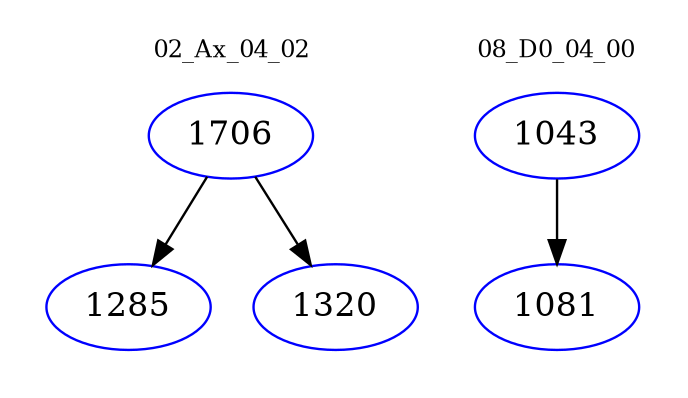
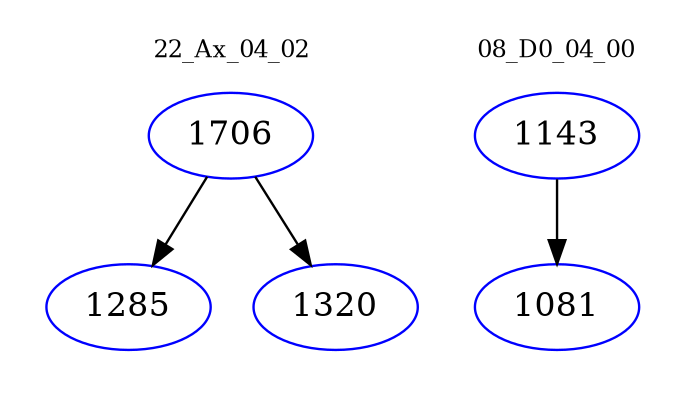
  digraph {
    node [color=blue]
    edge [color=black]
    n1 [label=1706]
    n2 [label=1285]
    n3 [label=1320]
-   n4 [label=1043]
+   n4 [label=1143]
    n5 [label=1081]
    subgraph cluster_1 {
      color=white
      fontsize=10
-     label="02_Ax_04_02"
+     label="22_Ax_04_02"
      n1
      n2
      n3
    }
    subgraph cluster_2 {
      color=white
      fontsize=10
      label="08_D0_04_00"
      n4
      n5
    }
    n1 -> n2
    n1 -> n3
    n4 -> n5
  }
